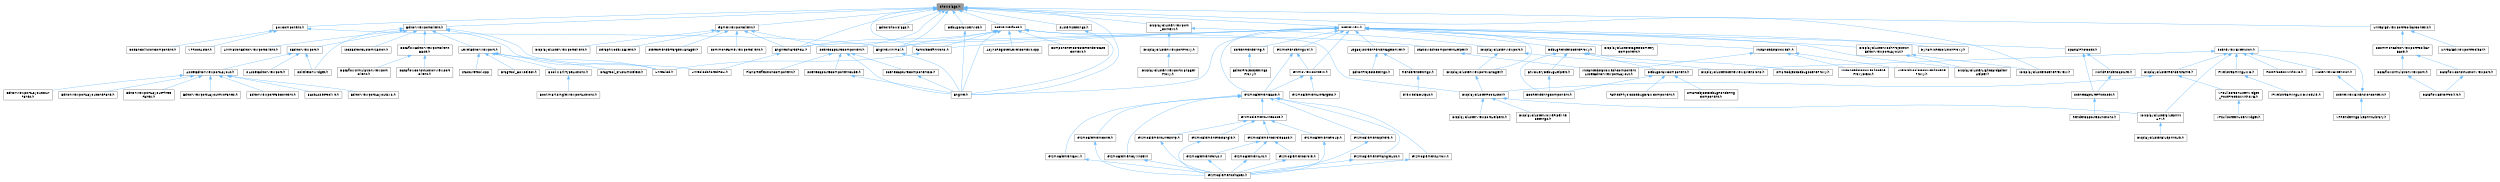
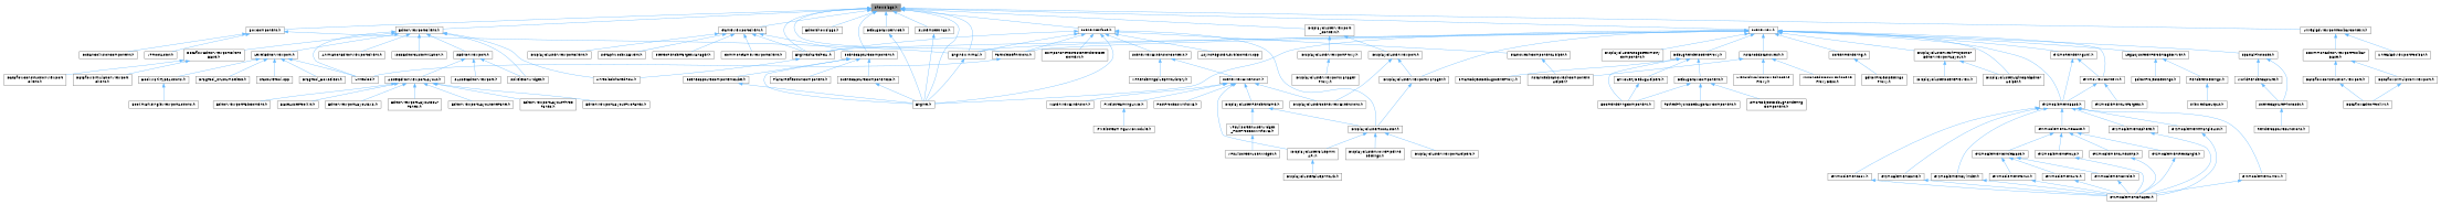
  digraph {
    node [color=grey40 fillcolor=white fontname=Helvetica fontsize=10 shape=box style=filled]
    edge [color=steelblue1 dir=back fontname=Helvetica fontsize=10 labelfontname=Helvetica labelfontsize=10 style=solid]
    n1 [color=gray40 fillcolor=grey60 fontcolor=black height=0.2 label="ShowFlags.h" width=0.4]
    n2 [height=0.2 label="BoxComponent.h" width=0.4]
    n3 [height=0.2 label="EngineMinimal.h" width=0.4]
    n4 [height=0.2 label="Engine.h" width=0.4]
    n5 [height=0.2 label="DebugDrawService.h" width=0.4]
    n6 [height=0.2 label="DisplayClusterViewport\l_Context.h" width=0.4]
    n7 [height=0.2 label="EditorShowFlags.h" width=0.4]
    n8 [height=0.2 label="EditorViewportClient.h" width=0.4]
    n9 [height=0.2 label="EngineSharedPCH.h" width=0.4]
    n10 [height=0.2 label="GameViewportClient.h" width=0.4]
    n11 [height=0.2 label="SceneCaptureComponent.h" width=0.4]
    n12 [height=0.2 label="IDisplayClusterScenePreview.h" width=0.4]
    n13 [height=0.2 label="ParticleDefinitions.h" width=0.4]
    n14 [height=0.2 label="SceneInterface.h" width=0.4]
    n15 [height=0.2 label="SceneView.h" width=0.4]
    n16 [height=0.2 label="SystemSettings.h" width=0.4]
    n17 [height=0.2 label="UnrealEdViewportToolbarContext.h" width=0.4]
    n18 [height=0.2 label="OceanCollisionComponent.h" width=0.4]
    n19 [height=0.2 label="VPRootActor.h" width=0.4]
    n20 [height=0.2 label="IDisplayClusterViewport.h" width=0.4]
    n21 [height=0.2 label="IDisplayClusterViewportProxy.h" width=0.4]
    n22 [height=0.2 label="AnimationEditorViewportClient.h" width=0.4]
    n23 [height=0.2 label="DataflowEditorViewportClient\lBase.h" width=0.4]
    n24 [height=0.2 label="ISCSEditorCustomization.h" width=0.4]
    n25 [height=0.2 label="LevelEditorViewport.h" width=0.4]
    n26 [height=0.2 label="UnrealEd.h" width=0.4]
    n27 [height=0.2 label="SEditorViewport.h" width=0.4]
    n28 [height=0.2 label="SSkeletonWidget.h" width=0.4]
    n29 [height=0.2 label="UnrealEdSharedPCH.h" width=0.4]
    n30 [height=0.2 label="CommonGameViewportClient.h" width=0.4]
    n31 [height=0.2 label="DisplayClusterViewportClient.h" width=0.4]
    n32 [height=0.2 label="SGraphNodeK2Event.h" width=0.4]
    n33 [height=0.2 label="StereoRenderTargetManager.h" width=0.4]
    n34 [height=0.2 label="PlanarReflectionComponent.h" width=0.4]
    n35 [height=0.2 label="SceneCaptureComponent2D.h" width=0.4]
    n36 [height=0.2 label="SceneCaptureComponentCube.h" width=0.4]
    n37 [height=0.2 label="DisplayClusterRootActor.h" width=0.4]
    n38 [height=0.2 label="AsyncRegisterLevelContext.cpp" width=0.4]
    n39 [height=0.2 label="ComponentRecreateRenderState\lContext.h" width=0.4]
    n40 [height=0.2 label="SceneViewExtensionContext.h" width=0.4]
    n41 [height=0.2 label="StaticMeshComponentHelper.h" width=0.4]
    n42 [height=0.2 label="IDisplayClusterViewportManager.h" width=0.4]
    n43 [height=0.2 label="DebugRenderSceneProxy.h" width=0.4]
    n44 [height=0.2 label="DisplayClusterLightCardEditor\lHelper.h" width=0.4]
    n45 [height=0.2 label="DisplayClusterMeshProjection\lEditorViewportLayout.h" width=0.4]
    n46 [height=0.2 label="DisplayClusterStageGeometry\lComponent.h" width=0.4]
-   n47 [height=0.2 label="DynamicResolutionProxy.h" width=0.4]
    n48 [height=0.2 label="GizmoElementBase.h" width=0.4]
    n49 [height=0.2 label="GizmoRenderingUtil.h" width=0.4]
    n50 [height=0.2 label="GizmoViewContext.h" width=0.4]
    n51 [height=0.2 label="InstancedStaticMesh.h" width=0.4]
    n52 [height=0.2 label="LegacyScreenPercentageDriver.h" width=0.4]
    n53 [height=0.2 label="ScreenRendering.h" width=0.4]
    n54 [height=0.2 label="SpatialPhotoSet.h" width=0.4]
    n55 [height=0.2 label="SCommonEditorViewportToolbar\lBase.h" width=0.4]
    n56 [height=0.2 label="UnrealEdViewportToolbar.h" width=0.4]
    n57 [height=0.2 label="DisplayClusterSceneViewExtensions.h" width=0.4]
    n58 [height=0.2 label="IDisplayClusterViewportManager\lProxy.h" width=0.4]
    n59 [height=0.2 label="DisplayClusterMoviePipeline\lSettings.h" width=0.4]
    n60 [height=0.2 label="DisplayClusterViewportHelpers.h" width=0.4]
    n61 [height=0.2 label="IDisplayClusterBlueprint\lAPI.h" width=0.4]
    n62 [height=0.2 label="DisplayClusterBlueprintLib.h" width=0.4]
    n63 [height=0.2 label="DataflowConstructionViewport\lClient.h" width=0.4]
    n64 [height=0.2 label="DataflowSimulationViewport\lClient.h" width=0.4]
    n65 [height=0.2 label="BookMarkTypeActions.h" width=0.4]
    n66 [height=0.2 label="DragTool_BoxSelect.h" width=0.4]
    n67 [height=0.2 label="DragTool_FrustumSelect.h" width=0.4]
    n68 [height=0.2 label="FractureTool.cpp" width=0.4]
    n69 [height=0.2 label="AssetEditorViewportLayout.h" width=0.4]
    n70 [height=0.2 label="SAssetEditorViewport.h" width=0.4]
    n71 [height=0.2 label="BookmarkSingleViewportActions.h" width=0.4]
    n72 [height=0.2 label="BaseAssetToolkit.h" width=0.4]
    n73 [height=0.2 label="EditorViewportLayout2x2.h" width=0.4]
    n74 [height=0.2 label="EditorViewportLayoutFour\lPanes.h" width=0.4]
    n75 [height=0.2 label="EditorViewportLayoutOnePane.h" width=0.4]
    n76 [height=0.2 label="EditorViewportLayoutThree\lPanes.h" width=0.4]
    n77 [height=0.2 label="EditorViewportLayoutTwoPanes.h" width=0.4]
    n78 [height=0.2 label="EditorViewportTabContent.h" width=0.4]
    n79 [height=0.2 label="SceneViewExtension.h" width=0.4]
    n80 [height=0.2 label="VPRenderingBlueprintLibrary.h" width=0.4]
-   n81 [height=0.2 label="InstancedStaticMeshComponent\lAssetEditorViewportLayout.h" width=0.4]
+   n81 [height=0.2 label="InstancedStaticMeshComponent\lHelper.h" width=0.4]
    n82 [height=0.2 label="DisplayClusterRenderFrame.h" width=0.4]
    n83 [height=0.2 label="PostProcessWithSVE.h" width=0.4]
    n84 [height=0.2 label="PixelStreamingHMD.h" width=0.4]
    n85 [height=0.2 label="WaterViewExtension.h" width=0.4]
    n86 [height=0.2 label="VPFullScreenUserWidget\l_PostProcessWithSVE.h" width=0.4]
    n87 [height=0.2 label="VPFullScreenUserWidget.h" width=0.4]
    n88 [height=0.2 label="IPixelStreamingHMDModule.h" width=0.4]
    n89 [height=0.2 label="DebugDrawComponent.h" width=0.4]
    n90 [height=0.2 label="EQSRenderingComponent.h" width=0.4]
    n91 [height=0.2 label="EnvQueryDebugHelpers.h" width=0.4]
    n92 [height=0.2 label="SmartObjectDebugSceneProxy.h" width=0.4]
    n93 [height=0.2 label="GizmoElementArrow.h" width=0.4]
    n94 [height=0.2 label="GizmoElementBox.h" width=0.4]
    n95 [height=0.2 label="GizmoElementCone.h" width=0.4]
    n96 [height=0.2 label="GizmoElementCylinder.h" width=0.4]
    n97 [height=0.2 label="GizmoElementLineBase.h" width=0.4]
    n98 [height=0.2 label="GizmoElementSphere.h" width=0.4]
    n99 [height=0.2 label="GizmoElementTriangleList.h" width=0.4]
    n100 [height=0.2 label="GizmoElementHitTargets.h" width=0.4]
    n101 [height=0.2 label="HierarchicalStaticMeshScene\lProxy.h" width=0.4]
    n102 [height=0.2 label="InstancedStaticMeshScene\lProxyDesc.h" width=0.4]
    n103 [height=0.2 label="EditorProjectSettings.h" width=0.4]
    n104 [height=0.2 label="RendererSettings.h" width=0.4]
    n105 [height=0.2 label="EditorProjectSettings\lProxy.h" width=0.4]
    n106 [height=0.2 label="SceneCapturePhotoSet.h" width=0.4]
    n107 [height=0.2 label="WorldRenderCapture.h" width=0.4]
    n108 [height=0.2 label="PathedPhysicsDebugDrawComponent.h" width=0.4]
    n109 [height=0.2 label="SmartObjectDebugRendering\lComponent.h" width=0.4]
    n110 [height=0.2 label="GizmoElementShapes.h" width=0.4]
    n111 [height=0.2 label="GizmoElementCircleBase.h" width=0.4]
    n112 [height=0.2 label="GizmoElementGroup.h" width=0.4]
    n113 [height=0.2 label="GizmoElementLineStrip.h" width=0.4]
    n114 [height=0.2 label="GizmoElementRectangle.h" width=0.4]
    n115 [height=0.2 label="GizmoElementArc.h" width=0.4]
    n116 [height=0.2 label="GizmoElementCircle.h" width=0.4]
    n117 [height=0.2 label="GizmoElementTorus.h" width=0.4]
    n118 [height=0.2 label="FileMediaOutput.h" width=0.4]
    n119 [height=0.2 label="RenderCaptureFunctions.h" width=0.4]
    n120 [height=0.2 label="DataflowConstructionViewport.h" width=0.4]
    n121 [height=0.2 label="DataflowSimulationViewport.h" width=0.4]
    n122 [height=0.2 label="DataflowEditorToolkit.h" width=0.4]
    n1 -> n2
    n1 -> n3
    n1 -> n4
    n1 -> n5
    n1 -> n6
    n1 -> n7
    n1 -> n8
    n1 -> n9
    n1 -> n10
    n1 -> n11
-   n1 -> n12
    n1 -> n13
    n1 -> n14
    n1 -> n15
    n1 -> n16
    n1 -> n17
    n2 -> n3
    n2 -> n18
    n2 -> n19
    n3 -> n4
    n5 -> n4
    n6 -> n20
    n6 -> n21
    n8 -> n22
    n8 -> n23
    n8 -> n24
    n8 -> n25
    n8 -> n26
    n8 -> n27
    n8 -> n28
    n8 -> n29
    n9 -> n29
    n10 -> n9
    n10 -> n11
    n10 -> n30
    n10 -> n31
    n10 -> n32
    n10 -> n33
    n11 -> n4
    n11 -> n34
    n11 -> n35
    n11 -> n36
    n13 -> n26
    n14 -> n3
    n14 -> n4
    n14 -> n9
    n14 -> n13
    n14 -> n37
    n14 -> n38
    n14 -> n39
-   n85 -> n40
+   n14 -> n40
    n14 -> n41
    n15 -> n3
    n15 -> n4
    n15 -> n9
    n15 -> n13
    n15 -> n42
    n15 -> n43
    n15 -> n44
    n15 -> n45
    n15 -> n46
-   n15 -> n47
    n15 -> n48
    n15 -> n49
    n15 -> n50
    n15 -> n51
    n15 -> n52
    n15 -> n53
    n15 -> n54
    n16 -> n4
    n17 -> n55
    n17 -> n56
    n20 -> n42
    n20 -> n57
    n21 -> n58
    n23 -> n63
    n23 -> n64
    n25 -> n26
    n25 -> n65
    n25 -> n66
    n25 -> n67
    n25 -> n68
    n27 -> n28
    n27 -> n69
    n27 -> n70
    n35 -> n4
    n36 -> n4
    n37 -> n59
    n37 -> n60
    n37 -> n61
    n40 -> n79
    n40 -> n80
    n41 -> n81
    n42 -> n37
    n43 -> n89
    n43 -> n90
    n43 -> n91
    n43 -> n92
    n45 -> n12
    n45 -> n44
    n48 -> n93
    n48 -> n94
    n48 -> n95
    n48 -> n96
    n48 -> n97
    n48 -> n98
    n48 -> n99
    n49 -> n48
    n49 -> n50
    n50 -> n48
    n50 -> n100
    n51 -> n81
    n51 -> n101
    n51 -> n102
    n52 -> n103
    n52 -> n104
    n53 -> n105
    n54 -> n106
    n54 -> n107
    n55 -> n120
    n55 -> n121
    n61 -> n62
    n65 -> n71
    n69 -> n72
    n69 -> n73
    n69 -> n74
    n69 -> n75
    n69 -> n76
    n69 -> n77
    n69 -> n78
    n79 -> n57
    n79 -> n61
    n79 -> n82
    n79 -> n83
    n79 -> n84
    n79 -> n85
    n82 -> n37
    n82 -> n86
    n84 -> n88
    n86 -> n87
    n89 -> n90
    n89 -> n108
    n89 -> n109
    n91 -> n90
    n93 -> n110
    n94 -> n110
    n95 -> n110
    n96 -> n110
    n97 -> n111
    n97 -> n112
    n97 -> n113
    n97 -> n114
    n98 -> n110
    n99 -> n110
    n104 -> n118
    n106 -> n119
    n107 -> n106
    n111 -> n115
    n111 -> n116
    n111 -> n117
    n112 -> n110
    n113 -> n110
    n114 -> n110
    n115 -> n110
    n116 -> n110
    n117 -> n110
    n120 -> n122
    n121 -> n122
  }
